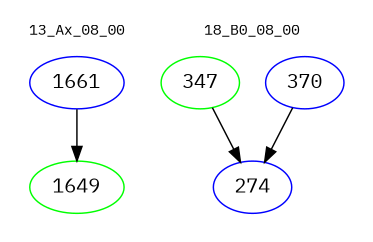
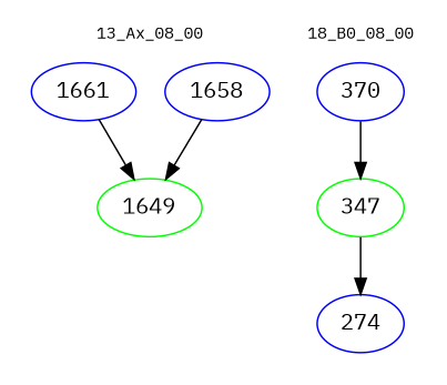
  digraph {
    fontname="IBM Plex Mono"
    node [color=blue fontname="IBM Plex Mono"]
    edge [color=black fontname="IBM Plex Mono"]
+   n1 [label=1658]
    n2 [color=green label=1649]
    n3 [label=1661]
    n4 [label=370]
    n5 [color=green label=347]
    n6 [label=274]
    subgraph cluster_1 {
      color=white
      fontsize=10
      label="13_Ax_08_00"
+     n1
      n2
      n3
    }
    subgraph cluster_2 {
      color=white
      fontsize=10
      label="18_B0_08_00"
      n4
      n5
      n6
    }
+   n1 -> n2
    n3 -> n2
-   n4 -> n6
+   n4 -> n5
    n5 -> n6
  }
